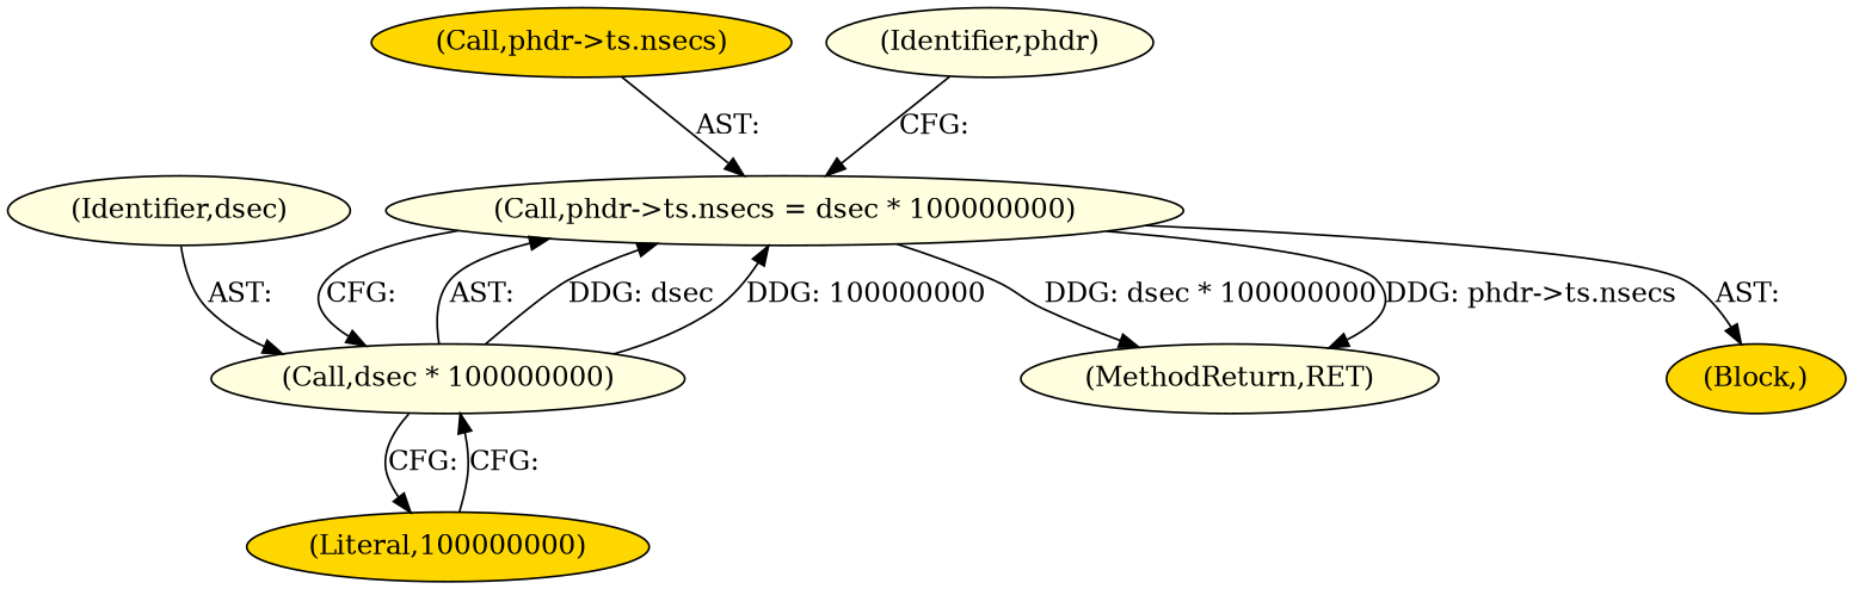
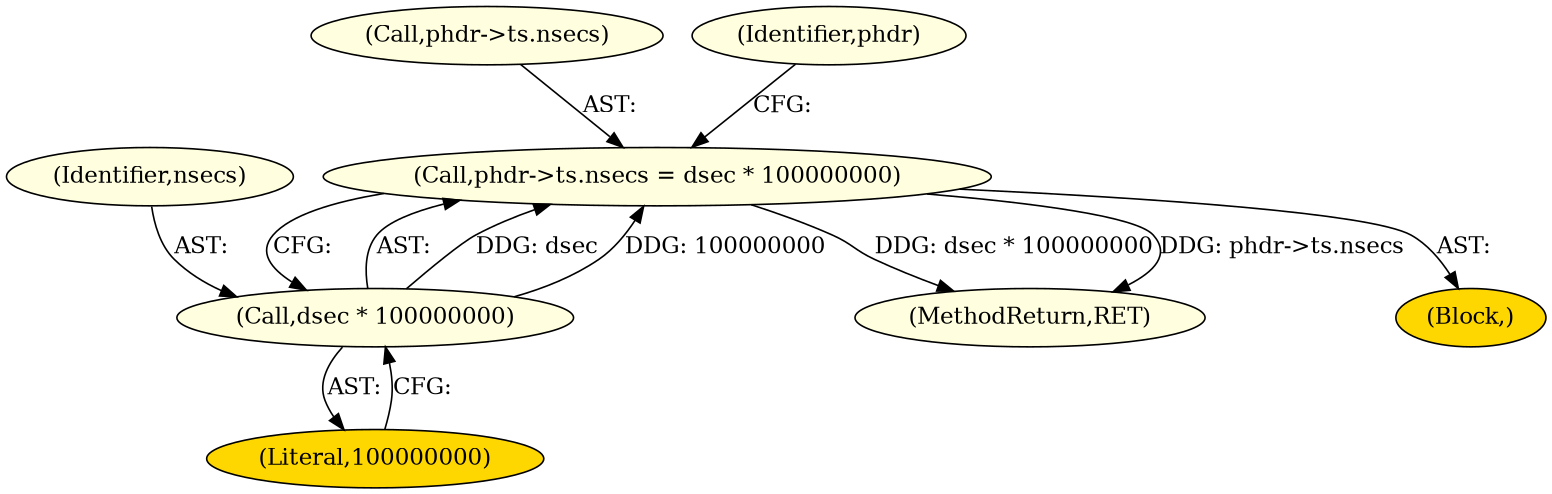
  digraph {
    node [fillcolor=lightyellow style=filled]
    n1 [label="(Call,phdr->ts.nsecs = dsec * 100000000)"]
    n2 [label="(Call,dsec * 100000000)"]
    n3 [fillcolor=gold label="(Block,)"]
    n4 [label="(MethodReturn,RET)"]
    n5 [fillcolor=gold label="(Literal,100000000)"]
-   n6 [fillcolor=gold label="(Call,phdr->ts.nsecs)"]
-   n7 [label="(Identifier,dsec)"]
+   n6 [label="(Call,phdr->ts.nsecs)"]
+   n7 [label="(Identifier,nsecs)"]
    n8 [label="(Identifier,phdr)"]
    n1 -> n2 [label="CFG: "]
    n1 -> n3 [label="AST: "]
    n1 -> n4 [label="DDG: dsec * 100000000"]
    n1 -> n4 [label="DDG: phdr->ts.nsecs"]
    n2 -> n1 [label="AST: "]
    n2 -> n1 [label="DDG: dsec"]
    n2 -> n1 [label="DDG: 100000000"]
-   n2 -> n5 [label="CFG: "]
+   n2 -> n5 [label="AST: "]
    n5 -> n2 [label="CFG: "]
    n6 -> n1 [label="AST: "]
    n7 -> n2 [label="AST: "]
    n8 -> n1 [label="CFG: "]
  }
